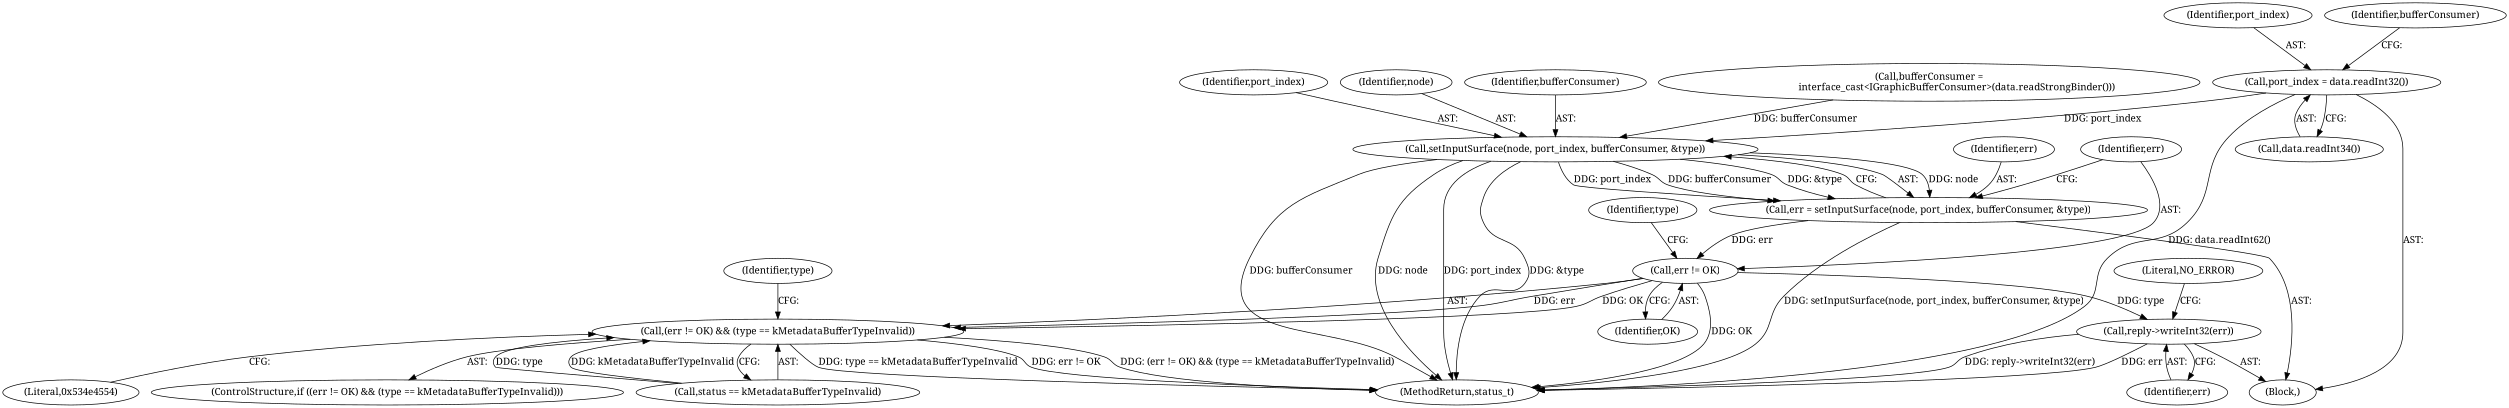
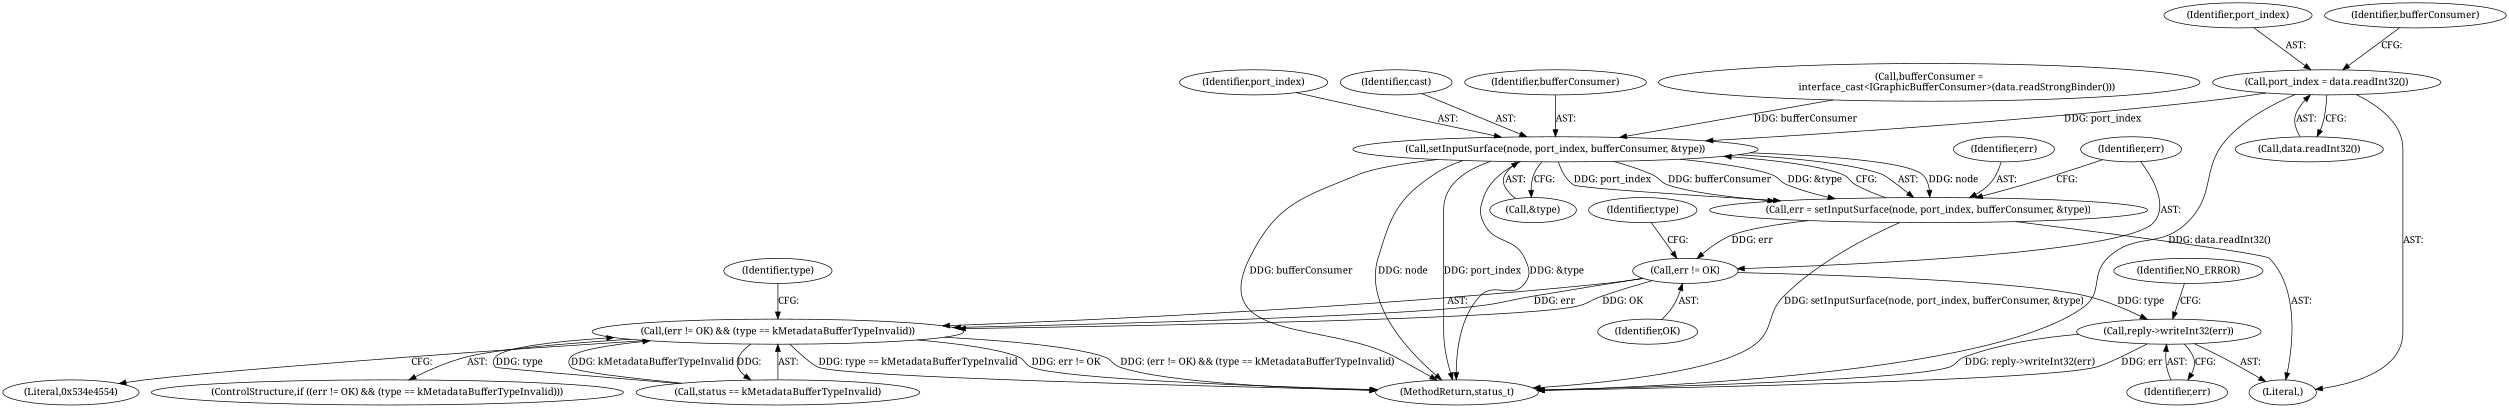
  digraph {
    fontname="Noto Serif"
    node [fontname="Noto Serif"]
    edge [fontname="Noto Serif"]
    n1 [label="(Call,port_index = data.readInt32())"]
    n2 [label="(Call,setInputSurface(node, port_index, bufferConsumer, &type))"]
    n3 [label="(MethodReturn,status_t)"]
-   n4 [label="(Call,data.readInt34())"]
-   n5 [label="(Block,)"]
+   n4 [label="(Call,data.readInt32())"]
+   n5 [label="(Literal,)"]
    n6 [label="(Call,err = setInputSurface(node, port_index, bufferConsumer, &type))"]
+   n7 [label="(Call,&type)"]
    n8 [label="(Call,err != OK)"]
    n9 [label="(Call,(err != OK) && (type == kMetadataBufferTypeInvalid))"]
    n10 [label="(Call,reply->writeInt32(err))"]
    n11 [label="(Identifier,OK)"]
    n12 [label="(Call,status == kMetadataBufferTypeInvalid)"]
    n13 [label="(ControlStructure,if ((err != OK) && (type == kMetadataBufferTypeInvalid)))"]
    n14 [label="(Identifier,err)"]
    n15 [label="(Identifier,err)"]
    n16 [label="(Identifier,type)"]
    n17 [label="(Identifier,err)"]
    n18 [label="(Identifier,type)"]
    n19 [label="(Identifier,port_index)"]
    n20 [label="(Identifier,port_index)"]
-   n21 [label="(Literal,NO_ERROR)"]
+   n21 [label="(Identifier,NO_ERROR)"]
    n22 [label="(Literal,0x534e4554)"]
    n23 [label="(Identifier,bufferConsumer)"]
-   n24 [label="(Identifier,node)"]
+   n24 [label="(Identifier,cast)"]
    n25 [label="(Identifier,bufferConsumer)"]
    n26 [label="(Call,bufferConsumer =\n                     interface_cast<IGraphicBufferConsumer>(data.readStrongBinder()))"]
    n1 -> n2 [label="DDG: port_index"]
-   n1 -> n3 [label="DDG: data.readInt62()"]
+   n1 -> n3 [label="DDG: data.readInt32()"]
    n1 -> n4 [label="CFG: "]
    n1 -> n5 [label="AST: "]
    n2 -> n3 [label="DDG: &type"]
    n2 -> n3 [label="DDG: bufferConsumer"]
    n2 -> n3 [label="DDG: node"]
    n2 -> n3 [label="DDG: port_index"]
    n2 -> n6 [label="AST: "]
    n2 -> n6 [label="DDG: node"]
    n2 -> n6 [label="DDG: port_index"]
    n2 -> n6 [label="DDG: bufferConsumer"]
    n2 -> n6 [label="DDG: &type"]
+   n2 -> n7 [label="CFG: "]
    n4 -> n1 [label="AST: "]
    n6 -> n2 [label="CFG: "]
    n6 -> n3 [label="DDG: setInputSurface(node, port_index, bufferConsumer, &type)"]
    n6 -> n5 [label="AST: "]
    n6 -> n8 [label="DDG: err"]
-   n8 -> n3 [label="DDG: OK"]
+   n7 -> n2 [label="AST: "]
    n8 -> n9 [label="AST: "]
    n8 -> n9 [label="DDG: err"]
    n8 -> n9 [label="DDG: OK"]
    n8 -> n10 [label="DDG: type"]
-   n8 -> n11 [label="CFG: "]
    n9 -> n3 [label="DDG: (err != OK) && (type == kMetadataBufferTypeInvalid)"]
    n9 -> n3 [label="DDG: type == kMetadataBufferTypeInvalid"]
    n9 -> n3 [label="DDG: err != OK"]
-   n9 -> n12 [label="CFG: "]
+   n9 -> n12 [label="DDG: "]
    n9 -> n13 [label="AST: "]
    n10 -> n3 [label="DDG: reply->writeInt32(err)"]
    n10 -> n3 [label="DDG: err"]
    n10 -> n5 [label="AST: "]
    n10 -> n14 [label="CFG: "]
    n11 -> n8 [label="AST: "]
    n12 -> n9 [label="AST: "]
    n12 -> n9 [label="DDG: type"]
    n12 -> n9 [label="DDG: kMetadataBufferTypeInvalid"]
    n14 -> n10 [label="AST: "]
    n15 -> n6 [label="CFG: "]
    n15 -> n8 [label="AST: "]
    n16 -> n9 [label="CFG: "]
    n17 -> n6 [label="AST: "]
    n18 -> n8 [label="CFG: "]
    n19 -> n2 [label="AST: "]
    n20 -> n1 [label="AST: "]
    n21 -> n10 [label="CFG: "]
-   n22 -> n9 [label="CFG: "]
+   n9 -> n22 [label="CFG: "]
    n23 -> n1 [label="CFG: "]
    n24 -> n2 [label="AST: "]
    n25 -> n2 [label="AST: "]
    n26 -> n2 [label="DDG: bufferConsumer"]
  }
